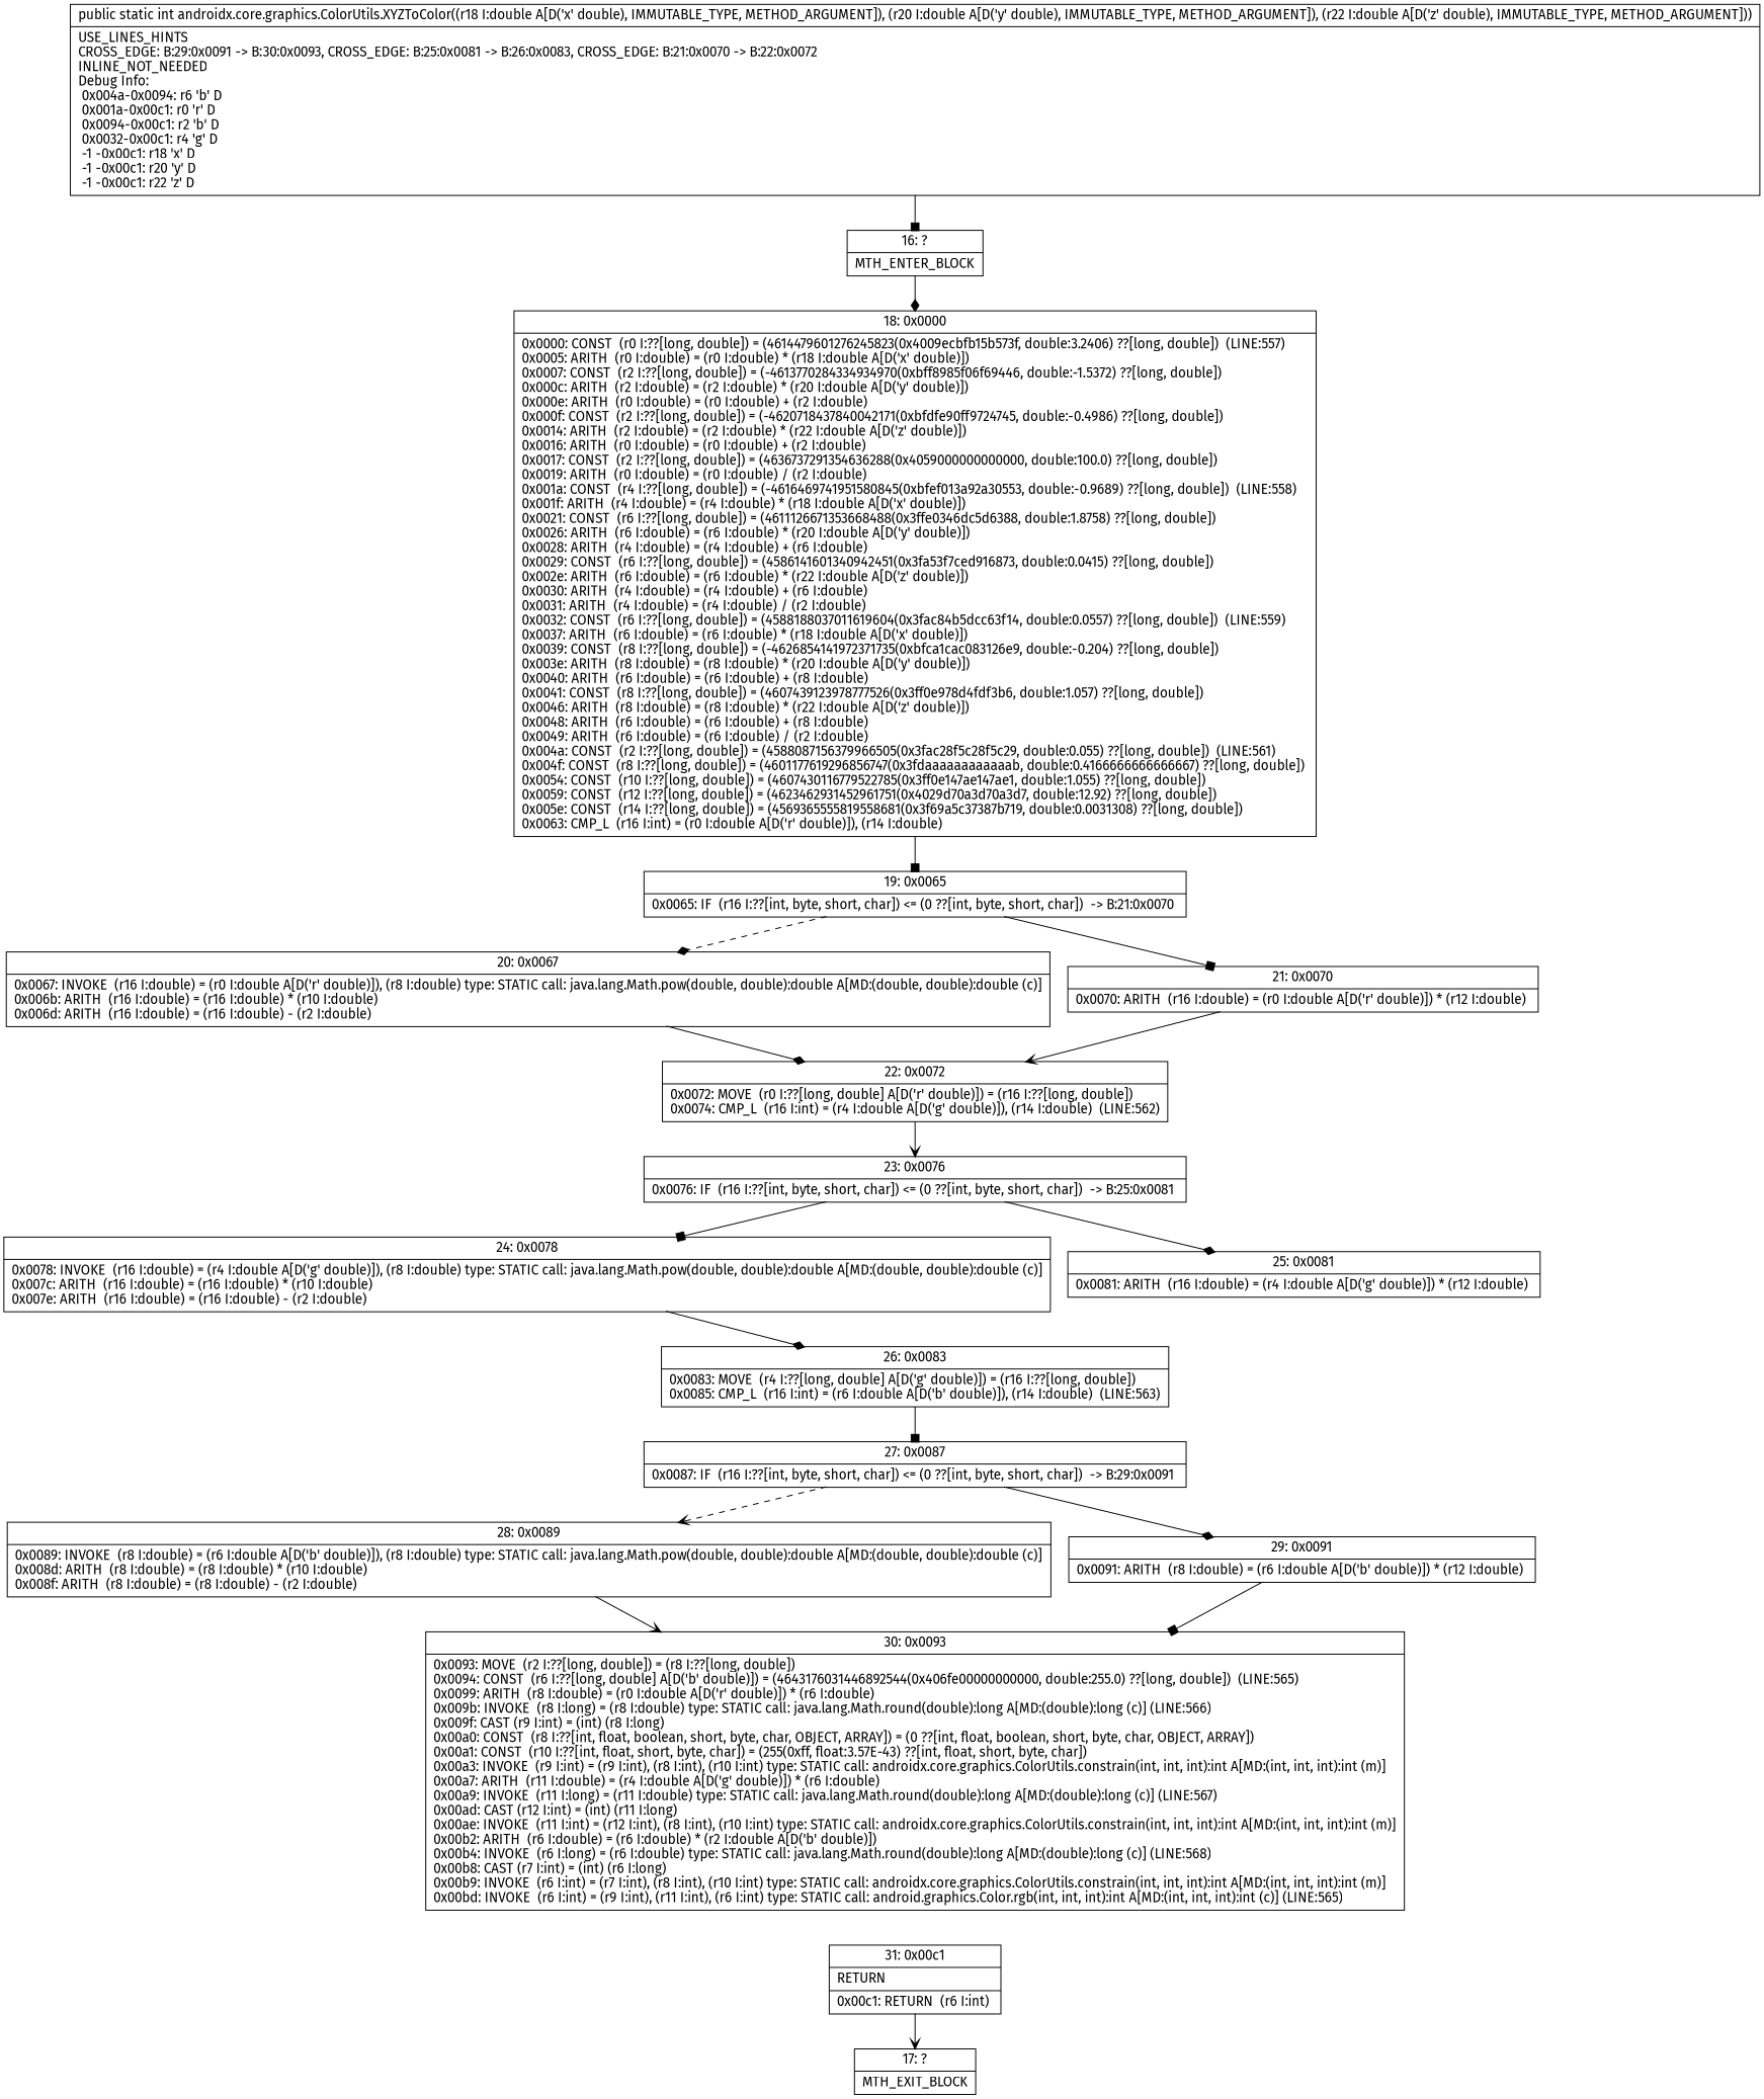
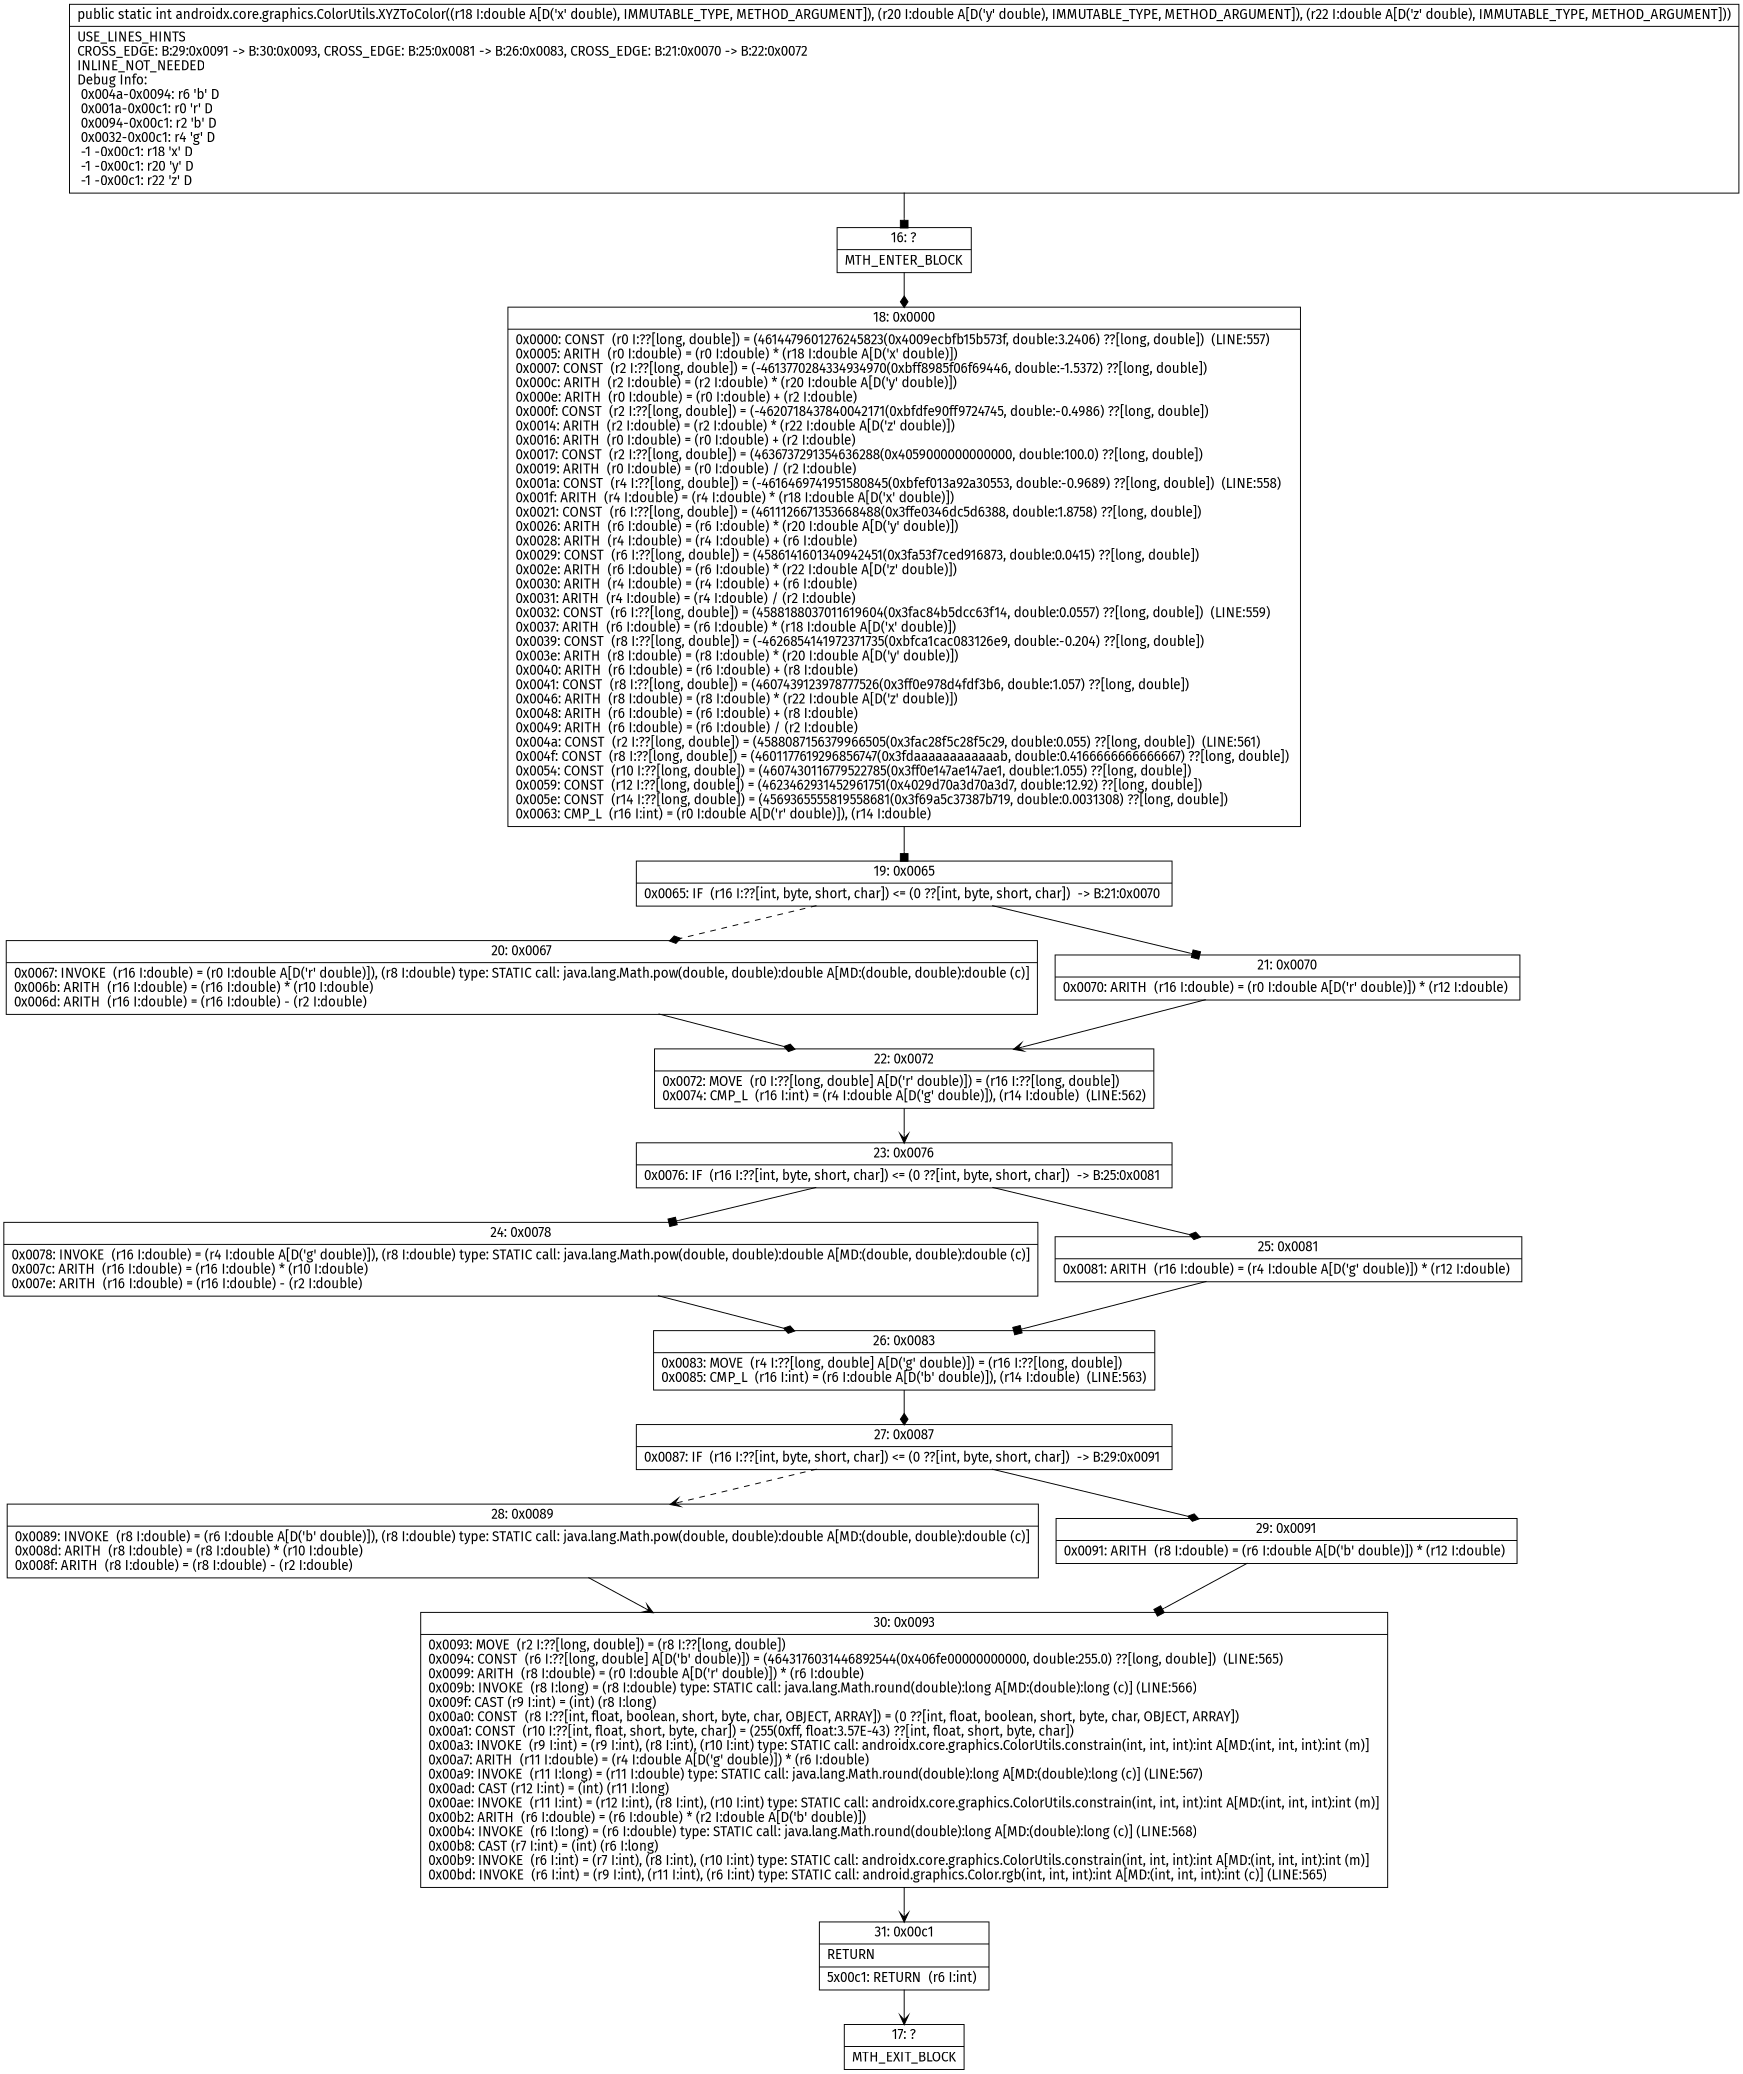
  digraph {
    fontname="Fira Sans"
    node [fontname="Fira Sans" shape=record]
    edge [arrowhead=box fontname="Fira Sans"]
    n1 [label="{16\:\ ?|MTH_ENTER_BLOCK\l}"]
    n2 [label="{18\:\ 0x0000|0x0000: CONST  (r0 I:??[long, double]) = (4614479601276245823(0x4009ecbfb15b573f, double:3.2406) ??[long, double])  (LINE:557)\l0x0005: ARITH  (r0 I:double) = (r0 I:double) * (r18 I:double A[D('x' double)]) \l0x0007: CONST  (r2 I:??[long, double]) = (\-4613770284334934970(0xbff8985f06f69446, double:\-1.5372) ??[long, double]) \l0x000c: ARITH  (r2 I:double) = (r2 I:double) * (r20 I:double A[D('y' double)]) \l0x000e: ARITH  (r0 I:double) = (r0 I:double) + (r2 I:double) \l0x000f: CONST  (r2 I:??[long, double]) = (\-4620718437840042171(0xbfdfe90ff9724745, double:\-0.4986) ??[long, double]) \l0x0014: ARITH  (r2 I:double) = (r2 I:double) * (r22 I:double A[D('z' double)]) \l0x0016: ARITH  (r0 I:double) = (r0 I:double) + (r2 I:double) \l0x0017: CONST  (r2 I:??[long, double]) = (4636737291354636288(0x4059000000000000, double:100.0) ??[long, double]) \l0x0019: ARITH  (r0 I:double) = (r0 I:double) \/ (r2 I:double) \l0x001a: CONST  (r4 I:??[long, double]) = (\-4616469741951580845(0xbfef013a92a30553, double:\-0.9689) ??[long, double])  (LINE:558)\l0x001f: ARITH  (r4 I:double) = (r4 I:double) * (r18 I:double A[D('x' double)]) \l0x0021: CONST  (r6 I:??[long, double]) = (4611126671353668488(0x3ffe0346dc5d6388, double:1.8758) ??[long, double]) \l0x0026: ARITH  (r6 I:double) = (r6 I:double) * (r20 I:double A[D('y' double)]) \l0x0028: ARITH  (r4 I:double) = (r4 I:double) + (r6 I:double) \l0x0029: CONST  (r6 I:??[long, double]) = (4586141601340942451(0x3fa53f7ced916873, double:0.0415) ??[long, double]) \l0x002e: ARITH  (r6 I:double) = (r6 I:double) * (r22 I:double A[D('z' double)]) \l0x0030: ARITH  (r4 I:double) = (r4 I:double) + (r6 I:double) \l0x0031: ARITH  (r4 I:double) = (r4 I:double) \/ (r2 I:double) \l0x0032: CONST  (r6 I:??[long, double]) = (4588188037011619604(0x3fac84b5dcc63f14, double:0.0557) ??[long, double])  (LINE:559)\l0x0037: ARITH  (r6 I:double) = (r6 I:double) * (r18 I:double A[D('x' double)]) \l0x0039: CONST  (r8 I:??[long, double]) = (\-4626854141972371735(0xbfca1cac083126e9, double:\-0.204) ??[long, double]) \l0x003e: ARITH  (r8 I:double) = (r8 I:double) * (r20 I:double A[D('y' double)]) \l0x0040: ARITH  (r6 I:double) = (r6 I:double) + (r8 I:double) \l0x0041: CONST  (r8 I:??[long, double]) = (4607439123978777526(0x3ff0e978d4fdf3b6, double:1.057) ??[long, double]) \l0x0046: ARITH  (r8 I:double) = (r8 I:double) * (r22 I:double A[D('z' double)]) \l0x0048: ARITH  (r6 I:double) = (r6 I:double) + (r8 I:double) \l0x0049: ARITH  (r6 I:double) = (r6 I:double) \/ (r2 I:double) \l0x004a: CONST  (r2 I:??[long, double]) = (4588087156379966505(0x3fac28f5c28f5c29, double:0.055) ??[long, double])  (LINE:561)\l0x004f: CONST  (r8 I:??[long, double]) = (4601177619296856747(0x3fdaaaaaaaaaaaab, double:0.4166666666666667) ??[long, double]) \l0x0054: CONST  (r10 I:??[long, double]) = (4607430116779522785(0x3ff0e147ae147ae1, double:1.055) ??[long, double]) \l0x0059: CONST  (r12 I:??[long, double]) = (4623462931452961751(0x4029d70a3d70a3d7, double:12.92) ??[long, double]) \l0x005e: CONST  (r14 I:??[long, double]) = (4569365555819558681(0x3f69a5c37387b719, double:0.0031308) ??[long, double]) \l0x0063: CMP_L  (r16 I:int) = (r0 I:double A[D('r' double)]), (r14 I:double) \l}"]
    n3 [label="{19\:\ 0x0065|0x0065: IF  (r16 I:??[int, byte, short, char]) \<= (0 ??[int, byte, short, char])  \-\> B:21:0x0070 \l}"]
    n4 [label="{20\:\ 0x0067|0x0067: INVOKE  (r16 I:double) = (r0 I:double A[D('r' double)]), (r8 I:double) type: STATIC call: java.lang.Math.pow(double, double):double A[MD:(double, double):double (c)]\l0x006b: ARITH  (r16 I:double) = (r16 I:double) * (r10 I:double) \l0x006d: ARITH  (r16 I:double) = (r16 I:double) \- (r2 I:double) \l}"]
    n5 [label="{21\:\ 0x0070|0x0070: ARITH  (r16 I:double) = (r0 I:double A[D('r' double)]) * (r12 I:double) \l}"]
    n6 [label="{22\:\ 0x0072|0x0072: MOVE  (r0 I:??[long, double] A[D('r' double)]) = (r16 I:??[long, double]) \l0x0074: CMP_L  (r16 I:int) = (r4 I:double A[D('g' double)]), (r14 I:double)  (LINE:562)\l}"]
    n7 [label="{23\:\ 0x0076|0x0076: IF  (r16 I:??[int, byte, short, char]) \<= (0 ??[int, byte, short, char])  \-\> B:25:0x0081 \l}"]
    n8 [label="{24\:\ 0x0078|0x0078: INVOKE  (r16 I:double) = (r4 I:double A[D('g' double)]), (r8 I:double) type: STATIC call: java.lang.Math.pow(double, double):double A[MD:(double, double):double (c)]\l0x007c: ARITH  (r16 I:double) = (r16 I:double) * (r10 I:double) \l0x007e: ARITH  (r16 I:double) = (r16 I:double) \- (r2 I:double) \l}"]
    n9 [label="{25\:\ 0x0081|0x0081: ARITH  (r16 I:double) = (r4 I:double A[D('g' double)]) * (r12 I:double) \l}"]
    n10 [label="{26\:\ 0x0083|0x0083: MOVE  (r4 I:??[long, double] A[D('g' double)]) = (r16 I:??[long, double]) \l0x0085: CMP_L  (r16 I:int) = (r6 I:double A[D('b' double)]), (r14 I:double)  (LINE:563)\l}"]
    n11 [label="{27\:\ 0x0087|0x0087: IF  (r16 I:??[int, byte, short, char]) \<= (0 ??[int, byte, short, char])  \-\> B:29:0x0091 \l}"]
    n12 [label="{28\:\ 0x0089|0x0089: INVOKE  (r8 I:double) = (r6 I:double A[D('b' double)]), (r8 I:double) type: STATIC call: java.lang.Math.pow(double, double):double A[MD:(double, double):double (c)]\l0x008d: ARITH  (r8 I:double) = (r8 I:double) * (r10 I:double) \l0x008f: ARITH  (r8 I:double) = (r8 I:double) \- (r2 I:double) \l}"]
    n13 [label="{29\:\ 0x0091|0x0091: ARITH  (r8 I:double) = (r6 I:double A[D('b' double)]) * (r12 I:double) \l}"]
    n14 [label="{30\:\ 0x0093|0x0093: MOVE  (r2 I:??[long, double]) = (r8 I:??[long, double]) \l0x0094: CONST  (r6 I:??[long, double] A[D('b' double)]) = (4643176031446892544(0x406fe00000000000, double:255.0) ??[long, double])  (LINE:565)\l0x0099: ARITH  (r8 I:double) = (r0 I:double A[D('r' double)]) * (r6 I:double) \l0x009b: INVOKE  (r8 I:long) = (r8 I:double) type: STATIC call: java.lang.Math.round(double):long A[MD:(double):long (c)] (LINE:566)\l0x009f: CAST (r9 I:int) = (int) (r8 I:long) \l0x00a0: CONST  (r8 I:??[int, float, boolean, short, byte, char, OBJECT, ARRAY]) = (0 ??[int, float, boolean, short, byte, char, OBJECT, ARRAY]) \l0x00a1: CONST  (r10 I:??[int, float, short, byte, char]) = (255(0xff, float:3.57E\-43) ??[int, float, short, byte, char]) \l0x00a3: INVOKE  (r9 I:int) = (r9 I:int), (r8 I:int), (r10 I:int) type: STATIC call: androidx.core.graphics.ColorUtils.constrain(int, int, int):int A[MD:(int, int, int):int (m)]\l0x00a7: ARITH  (r11 I:double) = (r4 I:double A[D('g' double)]) * (r6 I:double) \l0x00a9: INVOKE  (r11 I:long) = (r11 I:double) type: STATIC call: java.lang.Math.round(double):long A[MD:(double):long (c)] (LINE:567)\l0x00ad: CAST (r12 I:int) = (int) (r11 I:long) \l0x00ae: INVOKE  (r11 I:int) = (r12 I:int), (r8 I:int), (r10 I:int) type: STATIC call: androidx.core.graphics.ColorUtils.constrain(int, int, int):int A[MD:(int, int, int):int (m)]\l0x00b2: ARITH  (r6 I:double) = (r6 I:double) * (r2 I:double A[D('b' double)]) \l0x00b4: INVOKE  (r6 I:long) = (r6 I:double) type: STATIC call: java.lang.Math.round(double):long A[MD:(double):long (c)] (LINE:568)\l0x00b8: CAST (r7 I:int) = (int) (r6 I:long) \l0x00b9: INVOKE  (r6 I:int) = (r7 I:int), (r8 I:int), (r10 I:int) type: STATIC call: androidx.core.graphics.ColorUtils.constrain(int, int, int):int A[MD:(int, int, int):int (m)]\l0x00bd: INVOKE  (r6 I:int) = (r9 I:int), (r11 I:int), (r6 I:int) type: STATIC call: android.graphics.Color.rgb(int, int, int):int A[MD:(int, int, int):int (c)] (LINE:565)\l}"]
-   n15 [label="{31\:\ 0x00c1|RETURN\l|0x00c1: RETURN  (r6 I:int) \l}"]
+   n15 [label="{31\:\ 0x00c1|RETURN\l|5x00c1: RETURN  (r6 I:int) \l}"]
    n16 [label="{17\:\ ?|MTH_EXIT_BLOCK\l}"]
    n17 [label="{public static int androidx.core.graphics.ColorUtils.XYZToColor((r18 I:double A[D('x' double), IMMUTABLE_TYPE, METHOD_ARGUMENT]), (r20 I:double A[D('y' double), IMMUTABLE_TYPE, METHOD_ARGUMENT]), (r22 I:double A[D('z' double), IMMUTABLE_TYPE, METHOD_ARGUMENT]))  | USE_LINES_HINTS\lCROSS_EDGE: B:29:0x0091 \-\> B:30:0x0093, CROSS_EDGE: B:25:0x0081 \-\> B:26:0x0083, CROSS_EDGE: B:21:0x0070 \-\> B:22:0x0072\lINLINE_NOT_NEEDED\lDebug Info:\l  0x004a\-0x0094: r6 'b' D\l  0x001a\-0x00c1: r0 'r' D\l  0x0094\-0x00c1: r2 'b' D\l  0x0032\-0x00c1: r4 'g' D\l  \-1 \-0x00c1: r18 'x' D\l  \-1 \-0x00c1: r20 'y' D\l  \-1 \-0x00c1: r22 'z' D\l}"]
    n1 -> n2 [arrowhead=diamond]
    n2 -> n3
    n3 -> n4 [arrowhead=diamond style=dashed]
    n3 -> n5
    n4 -> n6 [arrowhead=diamond]
    n5 -> n6 [arrowhead=vee]
    n6 -> n7 [arrowhead=vee]
    n7 -> n8 [style=solid]
    n7 -> n9 [arrowhead=diamond]
    n8 -> n10 [arrowhead=diamond]
-   n10 -> n11
+   n9 -> n10
+   n10 -> n11 [arrowhead=diamond]
    n11 -> n12 [arrowhead=vee style=dashed]
    n11 -> n13 [arrowhead=diamond]
    n12 -> n14 [arrowhead=vee]
    n13 -> n14
+   n14 -> n15 [arrowhead=vee]
    n15 -> n16 [arrowhead=vee]
    n17 -> n1
  }
